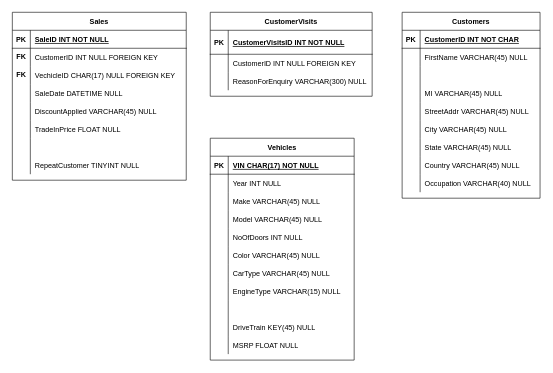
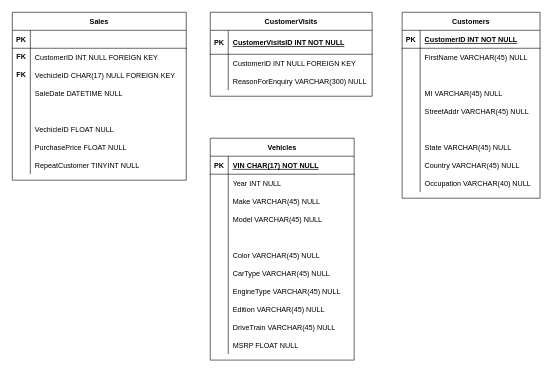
  <mxCell id="0" />
  <mxCell id="1" parent="0" />
  <mxCell id="2" value="FK" style="shape=partialRectangle;overflow=hidden;connectable=0;fillColor=none;top=0;left=0;bottom=0;right=0;fontStyle=1;" vertex="1" parent="1"><mxGeometry x="20" y="79" width="30" height="30" as="geometry" /></mxCell>
  <mxCell id="3" value="FK" style="shape=partialRectangle;overflow=hidden;connectable=0;fillColor=none;top=0;left=0;bottom=0;right=0;fontStyle=1;" vertex="1" parent="1"><mxGeometry x="20" y="109" width="30" height="30" as="geometry" /></mxCell>
  <mxCell id="4" value="Sales" style="shape=table;startSize=30;container=1;collapsible=1;childLayout=tableLayout;fixedRows=1;rowLines=0;fontStyle=1;align=center;resizeLast=1;" vertex="1" parent="1"><mxGeometry x="20" y="20" width="290" height="280" as="geometry"><mxRectangle x="-550" y="500" width="60" height="30" as="alternateBounds" /></mxGeometry></mxCell>
  <mxCell id="5" value="" style="shape=partialRectangle;collapsible=0;dropTarget=0;pointerEvents=0;fillColor=none;points=[[0,0.5],[1,0.5]];portConstraint=eastwest;top=0;left=0;right=0;bottom=1;" vertex="1" parent="4"><mxGeometry y="30" width="290" height="30" as="geometry" /></mxCell>
  <mxCell id="6" value="PK" style="shape=partialRectangle;overflow=hidden;connectable=0;fillColor=none;top=0;left=0;bottom=0;right=0;fontStyle=1;" vertex="1" parent="5"><mxGeometry width="30" height="30" as="geometry" /></mxCell>
- <mxCell id="7" value="SaleID INT NOT NULL " style="shape=partialRectangle;overflow=hidden;connectable=0;fillColor=none;top=0;left=0;bottom=0;right=0;align=left;spacingLeft=6;fontStyle=5;" vertex="1" parent="5"><mxGeometry x="30" width="260" height="30" as="geometry" /></mxCell>
  <mxCell id="8" value="" style="shape=partialRectangle;collapsible=0;dropTarget=0;pointerEvents=0;fillColor=none;points=[[0,0.5],[1,0.5]];portConstraint=eastwest;top=0;left=0;right=0;bottom=0;" vertex="1" parent="4"><mxGeometry y="60" width="290" height="30" as="geometry" /></mxCell>
  <mxCell id="9" value="" style="shape=partialRectangle;overflow=hidden;connectable=0;fillColor=none;top=0;left=0;bottom=0;right=0;" vertex="1" parent="8"><mxGeometry width="30" height="30" as="geometry" /></mxCell>
  <mxCell id="10" value="CustomerID INT NULL FOREIGN KEY" style="shape=partialRectangle;overflow=hidden;connectable=0;fillColor=none;top=0;left=0;bottom=0;right=0;align=left;spacingLeft=6;" vertex="1" parent="8"><mxGeometry x="30" width="260" height="30" as="geometry" /></mxCell>
  <mxCell id="11" value="" style="shape=partialRectangle;collapsible=0;dropTarget=0;pointerEvents=0;fillColor=none;points=[[0,0.5],[1,0.5]];portConstraint=eastwest;top=0;left=0;right=0;bottom=0;" vertex="1" parent="4"><mxGeometry y="90" width="290" height="30" as="geometry" /></mxCell>
  <mxCell id="12" value="" style="shape=partialRectangle;overflow=hidden;connectable=0;fillColor=none;top=0;left=0;bottom=0;right=0;" vertex="1" parent="11"><mxGeometry width="30" height="30" as="geometry" /></mxCell>
  <mxCell id="13" value="VechicleID CHAR(17) NULL FOREIGN KEY" style="shape=partialRectangle;overflow=hidden;connectable=0;fillColor=none;top=0;left=0;bottom=0;right=0;align=left;spacingLeft=6;" vertex="1" parent="11"><mxGeometry x="30" width="260" height="30" as="geometry" /></mxCell>
  <mxCell id="14" value="" style="shape=partialRectangle;collapsible=0;dropTarget=0;pointerEvents=0;fillColor=none;points=[[0,0.5],[1,0.5]];portConstraint=eastwest;top=0;left=0;right=0;bottom=0;" vertex="1" parent="4"><mxGeometry y="120" width="290" height="30" as="geometry" /></mxCell>
  <mxCell id="15" value="" style="shape=partialRectangle;overflow=hidden;connectable=0;fillColor=none;top=0;left=0;bottom=0;right=0;" vertex="1" parent="14"><mxGeometry width="30" height="30" as="geometry" /></mxCell>
  <mxCell id="16" value="SaleDate DATETIME NULL" style="shape=partialRectangle;overflow=hidden;connectable=0;fillColor=none;top=0;left=0;bottom=0;right=0;align=left;spacingLeft=6;" vertex="1" parent="14"><mxGeometry x="30" width="260" height="30" as="geometry" /></mxCell>
  <mxCell id="17" value="" style="shape=partialRectangle;collapsible=0;dropTarget=0;pointerEvents=0;fillColor=none;points=[[0,0.5],[1,0.5]];portConstraint=eastwest;top=0;left=0;right=0;bottom=0;" vertex="1" parent="4"><mxGeometry y="150" width="290" height="30" as="geometry" /></mxCell>
  <mxCell id="18" value="" style="shape=partialRectangle;overflow=hidden;connectable=0;fillColor=none;top=0;left=0;bottom=0;right=0;" vertex="1" parent="17"><mxGeometry width="30" height="30" as="geometry" /></mxCell>
- <mxCell id="19" value="DiscountApplied VARCHAR(45) NULL" style="shape=partialRectangle;overflow=hidden;connectable=0;fillColor=none;top=0;left=0;bottom=0;right=0;align=left;spacingLeft=6;" vertex="1" parent="17"><mxGeometry x="30" width="260" height="30" as="geometry" /></mxCell>
  <mxCell id="20" value="" style="shape=partialRectangle;collapsible=0;dropTarget=0;pointerEvents=0;fillColor=none;points=[[0,0.5],[1,0.5]];portConstraint=eastwest;top=0;left=0;right=0;bottom=0;" vertex="1" parent="4"><mxGeometry y="180" width="290" height="30" as="geometry" /></mxCell>
  <mxCell id="21" value="" style="shape=partialRectangle;overflow=hidden;connectable=0;fillColor=none;top=0;left=0;bottom=0;right=0;" vertex="1" parent="20"><mxGeometry width="30" height="30" as="geometry" /></mxCell>
- <mxCell id="22" value="TradeInPrice FLOAT NULL" style="shape=partialRectangle;overflow=hidden;connectable=0;fillColor=none;top=0;left=0;bottom=0;right=0;align=left;spacingLeft=6;" vertex="1" parent="20"><mxGeometry x="30" width="260" height="30" as="geometry" /></mxCell>
+ <mxCell id="22" value="VechicleID FLOAT NULL" style="shape=partialRectangle;overflow=hidden;connectable=0;fillColor=none;top=0;left=0;bottom=0;right=0;align=left;spacingLeft=6;" vertex="1" parent="20"><mxGeometry x="30" width="260" height="30" as="geometry" /></mxCell>
  <mxCell id="23" value="" style="shape=partialRectangle;collapsible=0;dropTarget=0;pointerEvents=0;fillColor=none;points=[[0,0.5],[1,0.5]];portConstraint=eastwest;top=0;left=0;right=0;bottom=0;" vertex="1" parent="4"><mxGeometry y="210" width="290" height="30" as="geometry" /></mxCell>
  <mxCell id="24" value="" style="shape=partialRectangle;overflow=hidden;connectable=0;fillColor=none;top=0;left=0;bottom=0;right=0;" vertex="1" parent="23"><mxGeometry width="30" height="30" as="geometry" /></mxCell>
+ <mxCell id="25" value="PurchasePrice FLOAT NULL" style="shape=partialRectangle;overflow=hidden;connectable=0;fillColor=none;top=0;left=0;bottom=0;right=0;align=left;spacingLeft=6;" vertex="1" parent="23"><mxGeometry x="30" width="260" height="30" as="geometry" /></mxCell>
  <mxCell id="26" value="" style="shape=partialRectangle;collapsible=0;dropTarget=0;pointerEvents=0;fillColor=none;points=[[0,0.5],[1,0.5]];portConstraint=eastwest;top=0;left=0;right=0;bottom=0;" vertex="1" parent="4"><mxGeometry y="240" width="290" height="30" as="geometry" /></mxCell>
  <mxCell id="27" value="" style="shape=partialRectangle;overflow=hidden;connectable=0;fillColor=none;top=0;left=0;bottom=0;right=0;" vertex="1" parent="26"><mxGeometry width="30" height="30" as="geometry" /></mxCell>
  <mxCell id="28" value="RepeatCustomer TINYINT NULL" style="shape=partialRectangle;overflow=hidden;connectable=0;fillColor=none;top=0;left=0;bottom=0;right=0;align=left;spacingLeft=6;" vertex="1" parent="26"><mxGeometry x="30" width="260" height="30" as="geometry" /></mxCell>
  <mxCell id="29" value="CustomerVisits" style="shape=table;startSize=30;container=1;collapsible=1;childLayout=tableLayout;fixedRows=1;rowLines=0;fontStyle=1;align=center;resizeLast=1;" vertex="1" parent="1"><mxGeometry x="350" y="20" width="270" height="140" as="geometry" /></mxCell>
  <mxCell id="30" value="" style="shape=partialRectangle;collapsible=0;dropTarget=0;pointerEvents=0;fillColor=none;points=[[0,0.5],[1,0.5]];portConstraint=eastwest;top=0;left=0;right=0;bottom=1;" vertex="1" parent="29"><mxGeometry y="30" width="270" height="40" as="geometry" /></mxCell>
  <mxCell id="31" value="PK" style="shape=partialRectangle;overflow=hidden;connectable=0;fillColor=none;top=0;left=0;bottom=0;right=0;fontStyle=1;" vertex="1" parent="30"><mxGeometry width="30" height="40" as="geometry" /></mxCell>
  <mxCell id="32" value="CustomerVisitsID INT NOT NULL " style="shape=partialRectangle;overflow=hidden;connectable=0;fillColor=none;top=0;left=0;bottom=0;right=0;align=left;spacingLeft=6;fontStyle=5;" vertex="1" parent="30"><mxGeometry x="30" width="240" height="40" as="geometry" /></mxCell>
  <mxCell id="33" value="" style="shape=partialRectangle;collapsible=0;dropTarget=0;pointerEvents=0;fillColor=none;points=[[0,0.5],[1,0.5]];portConstraint=eastwest;top=0;left=0;right=0;bottom=0;" vertex="1" parent="29"><mxGeometry y="70" width="270" height="30" as="geometry" /></mxCell>
  <mxCell id="34" value="" style="shape=partialRectangle;overflow=hidden;connectable=0;fillColor=none;top=0;left=0;bottom=0;right=0;" vertex="1" parent="33"><mxGeometry width="30" height="30" as="geometry" /></mxCell>
  <mxCell id="35" value="CustomerID INT NULL  FOREIGN KEY" style="shape=partialRectangle;overflow=hidden;connectable=0;fillColor=none;top=0;left=0;bottom=0;right=0;align=left;spacingLeft=6;" vertex="1" parent="33"><mxGeometry x="30" width="240" height="30" as="geometry" /></mxCell>
  <mxCell id="36" value="" style="shape=partialRectangle;collapsible=0;dropTarget=0;pointerEvents=0;fillColor=none;points=[[0,0.5],[1,0.5]];portConstraint=eastwest;top=0;left=0;right=0;bottom=0;" vertex="1" parent="29"><mxGeometry y="100" width="270" height="30" as="geometry" /></mxCell>
  <mxCell id="37" value="" style="shape=partialRectangle;overflow=hidden;connectable=0;fillColor=none;top=0;left=0;bottom=0;right=0;" vertex="1" parent="36"><mxGeometry width="30" height="30" as="geometry" /></mxCell>
  <mxCell id="38" value="ReasonForEnquiry VARCHAR(300) NULL" style="shape=partialRectangle;overflow=hidden;connectable=0;fillColor=none;top=0;left=0;bottom=0;right=0;align=left;spacingLeft=6;" vertex="1" parent="36"><mxGeometry x="30" width="240" height="30" as="geometry" /></mxCell>
  <mxCell id="39" value="Customers" style="shape=table;startSize=30;container=1;collapsible=1;childLayout=tableLayout;fixedRows=1;rowLines=0;fontStyle=1;align=center;resizeLast=1;" vertex="1" parent="1"><mxGeometry x="670" y="20" width="230" height="310" as="geometry" /></mxCell>
  <mxCell id="40" value="" style="shape=partialRectangle;collapsible=0;dropTarget=0;pointerEvents=0;fillColor=none;points=[[0,0.5],[1,0.5]];portConstraint=eastwest;top=0;left=0;right=0;bottom=1;" vertex="1" parent="39"><mxGeometry y="30" width="230" height="30" as="geometry" /></mxCell>
  <mxCell id="41" value="PK" style="shape=partialRectangle;overflow=hidden;connectable=0;fillColor=none;top=0;left=0;bottom=0;right=0;fontStyle=1;" vertex="1" parent="40"><mxGeometry width="30" height="30" as="geometry" /></mxCell>
- <mxCell id="42" value="CustomerID INT NOT CHAR " style="shape=partialRectangle;overflow=hidden;connectable=0;fillColor=none;top=0;left=0;bottom=0;right=0;align=left;spacingLeft=6;fontStyle=5;" vertex="1" parent="40"><mxGeometry x="30" width="200" height="30" as="geometry" /></mxCell>
+ <mxCell id="42" value="CustomerID INT NOT NULL " style="shape=partialRectangle;overflow=hidden;connectable=0;fillColor=none;top=0;left=0;bottom=0;right=0;align=left;spacingLeft=6;fontStyle=5;" vertex="1" parent="40"><mxGeometry x="30" width="200" height="30" as="geometry" /></mxCell>
  <mxCell id="43" value="" style="shape=partialRectangle;collapsible=0;dropTarget=0;pointerEvents=0;fillColor=none;points=[[0,0.5],[1,0.5]];portConstraint=eastwest;top=0;left=0;right=0;bottom=0;" vertex="1" parent="39"><mxGeometry y="60" width="230" height="30" as="geometry" /></mxCell>
  <mxCell id="44" value="" style="shape=partialRectangle;overflow=hidden;connectable=0;fillColor=none;top=0;left=0;bottom=0;right=0;" vertex="1" parent="43"><mxGeometry width="30" height="30" as="geometry" /></mxCell>
  <mxCell id="45" value="FirstName VARCHAR(45) NULL" style="shape=partialRectangle;overflow=hidden;connectable=0;fillColor=none;top=0;left=0;bottom=0;right=0;align=left;spacingLeft=6;" vertex="1" parent="43"><mxGeometry x="30" width="200" height="30" as="geometry" /></mxCell>
  <mxCell id="46" value="" style="shape=partialRectangle;collapsible=0;dropTarget=0;pointerEvents=0;fillColor=none;points=[[0,0.5],[1,0.5]];portConstraint=eastwest;top=0;left=0;right=0;bottom=0;" vertex="1" parent="39"><mxGeometry y="90" width="230" height="30" as="geometry" /></mxCell>
  <mxCell id="47" value="" style="shape=partialRectangle;overflow=hidden;connectable=0;fillColor=none;top=0;left=0;bottom=0;right=0;" vertex="1" parent="46"><mxGeometry width="30" height="30" as="geometry" /></mxCell>
  <mxCell id="48" value="" style="shape=partialRectangle;collapsible=0;dropTarget=0;pointerEvents=0;fillColor=none;points=[[0,0.5],[1,0.5]];portConstraint=eastwest;top=0;left=0;right=0;bottom=0;" vertex="1" parent="39"><mxGeometry y="120" width="230" height="30" as="geometry" /></mxCell>
  <mxCell id="49" value="" style="shape=partialRectangle;overflow=hidden;connectable=0;fillColor=none;top=0;left=0;bottom=0;right=0;" vertex="1" parent="48"><mxGeometry width="30" height="30" as="geometry" /></mxCell>
  <mxCell id="50" value="MI VARCHAR(45) NULL" style="shape=partialRectangle;overflow=hidden;connectable=0;fillColor=none;top=0;left=0;bottom=0;right=0;align=left;spacingLeft=6;" vertex="1" parent="48"><mxGeometry x="30" width="200" height="30" as="geometry" /></mxCell>
  <mxCell id="51" value="" style="shape=partialRectangle;collapsible=0;dropTarget=0;pointerEvents=0;fillColor=none;points=[[0,0.5],[1,0.5]];portConstraint=eastwest;top=0;left=0;right=0;bottom=0;" vertex="1" parent="39"><mxGeometry y="150" width="230" height="30" as="geometry" /></mxCell>
  <mxCell id="52" value="" style="shape=partialRectangle;overflow=hidden;connectable=0;fillColor=none;top=0;left=0;bottom=0;right=0;" vertex="1" parent="51"><mxGeometry width="30" height="30" as="geometry" /></mxCell>
  <mxCell id="53" value="StreetAddr VARCHAR(45) NULL" style="shape=partialRectangle;overflow=hidden;connectable=0;fillColor=none;top=0;left=0;bottom=0;right=0;align=left;spacingLeft=6;" vertex="1" parent="51"><mxGeometry x="30" width="200" height="30" as="geometry" /></mxCell>
  <mxCell id="54" value="" style="shape=partialRectangle;collapsible=0;dropTarget=0;pointerEvents=0;fillColor=none;points=[[0,0.5],[1,0.5]];portConstraint=eastwest;top=0;left=0;right=0;bottom=0;" vertex="1" parent="39"><mxGeometry y="180" width="230" height="30" as="geometry" /></mxCell>
  <mxCell id="55" value="" style="shape=partialRectangle;overflow=hidden;connectable=0;fillColor=none;top=0;left=0;bottom=0;right=0;" vertex="1" parent="54"><mxGeometry width="30" height="30" as="geometry" /></mxCell>
- <mxCell id="56" value="City VARCHAR(45) NULL" style="shape=partialRectangle;overflow=hidden;connectable=0;fillColor=none;top=0;left=0;bottom=0;right=0;align=left;spacingLeft=6;" vertex="1" parent="54"><mxGeometry x="30" width="200" height="30" as="geometry" /></mxCell>
  <mxCell id="57" value="" style="shape=partialRectangle;collapsible=0;dropTarget=0;pointerEvents=0;fillColor=none;points=[[0,0.5],[1,0.5]];portConstraint=eastwest;top=0;left=0;right=0;bottom=0;" vertex="1" parent="39"><mxGeometry y="210" width="230" height="30" as="geometry" /></mxCell>
  <mxCell id="58" value="" style="shape=partialRectangle;overflow=hidden;connectable=0;fillColor=none;top=0;left=0;bottom=0;right=0;" vertex="1" parent="57"><mxGeometry width="30" height="30" as="geometry" /></mxCell>
  <mxCell id="59" value="State VARCHAR(45) NULL" style="shape=partialRectangle;overflow=hidden;connectable=0;fillColor=none;top=0;left=0;bottom=0;right=0;align=left;spacingLeft=6;" vertex="1" parent="57"><mxGeometry x="30" width="200" height="30" as="geometry" /></mxCell>
  <mxCell id="60" value="" style="shape=partialRectangle;collapsible=0;dropTarget=0;pointerEvents=0;fillColor=none;points=[[0,0.5],[1,0.5]];portConstraint=eastwest;top=0;left=0;right=0;bottom=0;" vertex="1" parent="39"><mxGeometry y="240" width="230" height="30" as="geometry" /></mxCell>
  <mxCell id="61" value="" style="shape=partialRectangle;overflow=hidden;connectable=0;fillColor=none;top=0;left=0;bottom=0;right=0;" vertex="1" parent="60"><mxGeometry width="30" height="30" as="geometry" /></mxCell>
  <mxCell id="62" value="Country VARCHAR(45) NULL" style="shape=partialRectangle;overflow=hidden;connectable=0;fillColor=none;top=0;left=0;bottom=0;right=0;align=left;spacingLeft=6;" vertex="1" parent="60"><mxGeometry x="30" width="200" height="30" as="geometry" /></mxCell>
  <mxCell id="63" value="" style="shape=partialRectangle;collapsible=0;dropTarget=0;pointerEvents=0;fillColor=none;points=[[0,0.5],[1,0.5]];portConstraint=eastwest;top=0;left=0;right=0;bottom=0;" vertex="1" parent="39"><mxGeometry y="270" width="230" height="30" as="geometry" /></mxCell>
  <mxCell id="64" value="" style="shape=partialRectangle;overflow=hidden;connectable=0;fillColor=none;top=0;left=0;bottom=0;right=0;" vertex="1" parent="63"><mxGeometry width="30" height="30" as="geometry" /></mxCell>
  <mxCell id="65" value="Occupation VARCHAR(40) NULL" style="shape=partialRectangle;overflow=hidden;connectable=0;fillColor=none;top=0;left=0;bottom=0;right=0;align=left;spacingLeft=6;" vertex="1" parent="63"><mxGeometry x="30" width="200" height="30" as="geometry" /></mxCell>
  <mxCell id="66" value="Vehicles" style="shape=table;startSize=30;container=1;collapsible=1;childLayout=tableLayout;fixedRows=1;rowLines=0;fontStyle=1;align=center;resizeLast=1;" vertex="1" parent="1"><mxGeometry x="350" y="230" width="240" height="370" as="geometry" /></mxCell>
  <mxCell id="67" value="" style="shape=partialRectangle;collapsible=0;dropTarget=0;pointerEvents=0;fillColor=none;points=[[0,0.5],[1,0.5]];portConstraint=eastwest;top=0;left=0;right=0;bottom=1;" vertex="1" parent="66"><mxGeometry y="30" width="240" height="30" as="geometry" /></mxCell>
  <mxCell id="68" value="PK" style="shape=partialRectangle;overflow=hidden;connectable=0;fillColor=none;top=0;left=0;bottom=0;right=0;fontStyle=1;" vertex="1" parent="67"><mxGeometry width="30" height="30" as="geometry" /></mxCell>
  <mxCell id="69" value="VIN CHAR(17) NOT NULL " style="shape=partialRectangle;overflow=hidden;connectable=0;fillColor=none;top=0;left=0;bottom=0;right=0;align=left;spacingLeft=6;fontStyle=5;" vertex="1" parent="67"><mxGeometry x="30" width="210" height="30" as="geometry" /></mxCell>
  <mxCell id="70" value="" style="shape=partialRectangle;collapsible=0;dropTarget=0;pointerEvents=0;fillColor=none;points=[[0,0.5],[1,0.5]];portConstraint=eastwest;top=0;left=0;right=0;bottom=0;" vertex="1" parent="66"><mxGeometry y="60" width="240" height="30" as="geometry" /></mxCell>
  <mxCell id="71" value="" style="shape=partialRectangle;overflow=hidden;connectable=0;fillColor=none;top=0;left=0;bottom=0;right=0;" vertex="1" parent="70"><mxGeometry width="30" height="30" as="geometry" /></mxCell>
  <mxCell id="72" value="Year INT NULL" style="shape=partialRectangle;overflow=hidden;connectable=0;fillColor=none;top=0;left=0;bottom=0;right=0;align=left;spacingLeft=6;" vertex="1" parent="70"><mxGeometry x="30" width="210" height="30" as="geometry" /></mxCell>
  <mxCell id="73" value="" style="shape=partialRectangle;collapsible=0;dropTarget=0;pointerEvents=0;fillColor=none;points=[[0,0.5],[1,0.5]];portConstraint=eastwest;top=0;left=0;right=0;bottom=0;" vertex="1" parent="66"><mxGeometry y="90" width="240" height="30" as="geometry" /></mxCell>
  <mxCell id="74" value="" style="shape=partialRectangle;overflow=hidden;connectable=0;fillColor=none;top=0;left=0;bottom=0;right=0;" vertex="1" parent="73"><mxGeometry width="30" height="30" as="geometry" /></mxCell>
  <mxCell id="75" value="Make VARCHAR(45) NULL" style="shape=partialRectangle;overflow=hidden;connectable=0;fillColor=none;top=0;left=0;bottom=0;right=0;align=left;spacingLeft=6;" vertex="1" parent="73"><mxGeometry x="30" width="210" height="30" as="geometry" /></mxCell>
  <mxCell id="76" value="" style="shape=partialRectangle;collapsible=0;dropTarget=0;pointerEvents=0;fillColor=none;points=[[0,0.5],[1,0.5]];portConstraint=eastwest;top=0;left=0;right=0;bottom=0;" vertex="1" parent="66"><mxGeometry y="120" width="240" height="30" as="geometry" /></mxCell>
  <mxCell id="77" value="" style="shape=partialRectangle;overflow=hidden;connectable=0;fillColor=none;top=0;left=0;bottom=0;right=0;" vertex="1" parent="76"><mxGeometry width="30" height="30" as="geometry" /></mxCell>
  <mxCell id="78" value="Model VARCHAR(45) NULL" style="shape=partialRectangle;overflow=hidden;connectable=0;fillColor=none;top=0;left=0;bottom=0;right=0;align=left;spacingLeft=6;" vertex="1" parent="76"><mxGeometry x="30" width="210" height="30" as="geometry" /></mxCell>
  <mxCell id="79" value="" style="shape=partialRectangle;collapsible=0;dropTarget=0;pointerEvents=0;fillColor=none;points=[[0,0.5],[1,0.5]];portConstraint=eastwest;top=0;left=0;right=0;bottom=0;" vertex="1" parent="66"><mxGeometry y="150" width="240" height="30" as="geometry" /></mxCell>
  <mxCell id="80" value="" style="shape=partialRectangle;overflow=hidden;connectable=0;fillColor=none;top=0;left=0;bottom=0;right=0;" vertex="1" parent="79"><mxGeometry width="30" height="30" as="geometry" /></mxCell>
- <mxCell id="81" value="NoOfDoors INT NULL" style="shape=partialRectangle;overflow=hidden;connectable=0;fillColor=none;top=0;left=0;bottom=0;right=0;align=left;spacingLeft=6;" vertex="1" parent="79"><mxGeometry x="30" width="210" height="30" as="geometry" /></mxCell>
  <mxCell id="82" value="" style="shape=partialRectangle;collapsible=0;dropTarget=0;pointerEvents=0;fillColor=none;points=[[0,0.5],[1,0.5]];portConstraint=eastwest;top=0;left=0;right=0;bottom=0;" vertex="1" parent="66"><mxGeometry y="180" width="240" height="30" as="geometry" /></mxCell>
  <mxCell id="83" value="" style="shape=partialRectangle;overflow=hidden;connectable=0;fillColor=none;top=0;left=0;bottom=0;right=0;" vertex="1" parent="82"><mxGeometry width="30" height="30" as="geometry" /></mxCell>
  <mxCell id="84" value="Color VARCHAR(45) NULL" style="shape=partialRectangle;overflow=hidden;connectable=0;fillColor=none;top=0;left=0;bottom=0;right=0;align=left;spacingLeft=6;" vertex="1" parent="82"><mxGeometry x="30" width="210" height="30" as="geometry" /></mxCell>
  <mxCell id="85" value="" style="shape=partialRectangle;collapsible=0;dropTarget=0;pointerEvents=0;fillColor=none;points=[[0,0.5],[1,0.5]];portConstraint=eastwest;top=0;left=0;right=0;bottom=0;" vertex="1" parent="66"><mxGeometry y="210" width="240" height="30" as="geometry" /></mxCell>
  <mxCell id="86" value="" style="shape=partialRectangle;overflow=hidden;connectable=0;fillColor=none;top=0;left=0;bottom=0;right=0;" vertex="1" parent="85"><mxGeometry width="30" height="30" as="geometry" /></mxCell>
  <mxCell id="87" value="CarType VARCHAR(45) NULL" style="shape=partialRectangle;overflow=hidden;connectable=0;fillColor=none;top=0;left=0;bottom=0;right=0;align=left;spacingLeft=6;" vertex="1" parent="85"><mxGeometry x="30" width="210" height="30" as="geometry" /></mxCell>
  <mxCell id="88" value="" style="shape=partialRectangle;collapsible=0;dropTarget=0;pointerEvents=0;fillColor=none;points=[[0,0.5],[1,0.5]];portConstraint=eastwest;top=0;left=0;right=0;bottom=0;" vertex="1" parent="66"><mxGeometry y="240" width="240" height="30" as="geometry" /></mxCell>
  <mxCell id="89" value="" style="shape=partialRectangle;overflow=hidden;connectable=0;fillColor=none;top=0;left=0;bottom=0;right=0;" vertex="1" parent="88"><mxGeometry width="30" height="30" as="geometry" /></mxCell>
- <mxCell id="90" value="EngineType VARCHAR(15) NULL" style="shape=partialRectangle;overflow=hidden;connectable=0;fillColor=none;top=0;left=0;bottom=0;right=0;align=left;spacingLeft=6;" vertex="1" parent="88"><mxGeometry x="30" width="210" height="30" as="geometry" /></mxCell>
+ <mxCell id="90" value="EngineType VARCHAR(45) NULL" style="shape=partialRectangle;overflow=hidden;connectable=0;fillColor=none;top=0;left=0;bottom=0;right=0;align=left;spacingLeft=6;" vertex="1" parent="88"><mxGeometry x="30" width="210" height="30" as="geometry" /></mxCell>
  <mxCell id="91" value="" style="shape=partialRectangle;collapsible=0;dropTarget=0;pointerEvents=0;fillColor=none;points=[[0,0.5],[1,0.5]];portConstraint=eastwest;top=0;left=0;right=0;bottom=0;" vertex="1" parent="66"><mxGeometry y="270" width="240" height="30" as="geometry" /></mxCell>
  <mxCell id="92" value="" style="shape=partialRectangle;overflow=hidden;connectable=0;fillColor=none;top=0;left=0;bottom=0;right=0;" vertex="1" parent="91"><mxGeometry width="30" height="30" as="geometry" /></mxCell>
+ <mxCell id="93" value="Edition VARCHAR(45) NULL" style="shape=partialRectangle;overflow=hidden;connectable=0;fillColor=none;top=0;left=0;bottom=0;right=0;align=left;spacingLeft=6;" vertex="1" parent="91"><mxGeometry x="30" width="210" height="30" as="geometry" /></mxCell>
  <mxCell id="94" value="" style="shape=partialRectangle;collapsible=0;dropTarget=0;pointerEvents=0;fillColor=none;points=[[0,0.5],[1,0.5]];portConstraint=eastwest;top=0;left=0;right=0;bottom=0;" vertex="1" parent="66"><mxGeometry y="300" width="240" height="30" as="geometry" /></mxCell>
  <mxCell id="95" value="" style="shape=partialRectangle;overflow=hidden;connectable=0;fillColor=none;top=0;left=0;bottom=0;right=0;" vertex="1" parent="94"><mxGeometry width="30" height="30" as="geometry" /></mxCell>
- <mxCell id="96" value="DriveTrain KEY(45) NULL" style="shape=partialRectangle;overflow=hidden;connectable=0;fillColor=none;top=0;left=0;bottom=0;right=0;align=left;spacingLeft=6;" vertex="1" parent="94"><mxGeometry x="30" width="210" height="30" as="geometry" /></mxCell>
+ <mxCell id="96" value="DriveTrain VARCHAR(45) NULL" style="shape=partialRectangle;overflow=hidden;connectable=0;fillColor=none;top=0;left=0;bottom=0;right=0;align=left;spacingLeft=6;" vertex="1" parent="94"><mxGeometry x="30" width="210" height="30" as="geometry" /></mxCell>
  <mxCell id="97" value="" style="shape=partialRectangle;collapsible=0;dropTarget=0;pointerEvents=0;fillColor=none;points=[[0,0.5],[1,0.5]];portConstraint=eastwest;top=0;left=0;right=0;bottom=0;" vertex="1" parent="66"><mxGeometry y="330" width="240" height="30" as="geometry" /></mxCell>
  <mxCell id="98" value="" style="shape=partialRectangle;overflow=hidden;connectable=0;fillColor=none;top=0;left=0;bottom=0;right=0;" vertex="1" parent="97"><mxGeometry width="30" height="30" as="geometry" /></mxCell>
  <mxCell id="99" value="MSRP FLOAT NULL" style="shape=partialRectangle;overflow=hidden;connectable=0;fillColor=none;top=0;left=0;bottom=0;right=0;align=left;spacingLeft=6;" vertex="1" parent="97"><mxGeometry x="30" width="210" height="30" as="geometry" /></mxCell>
